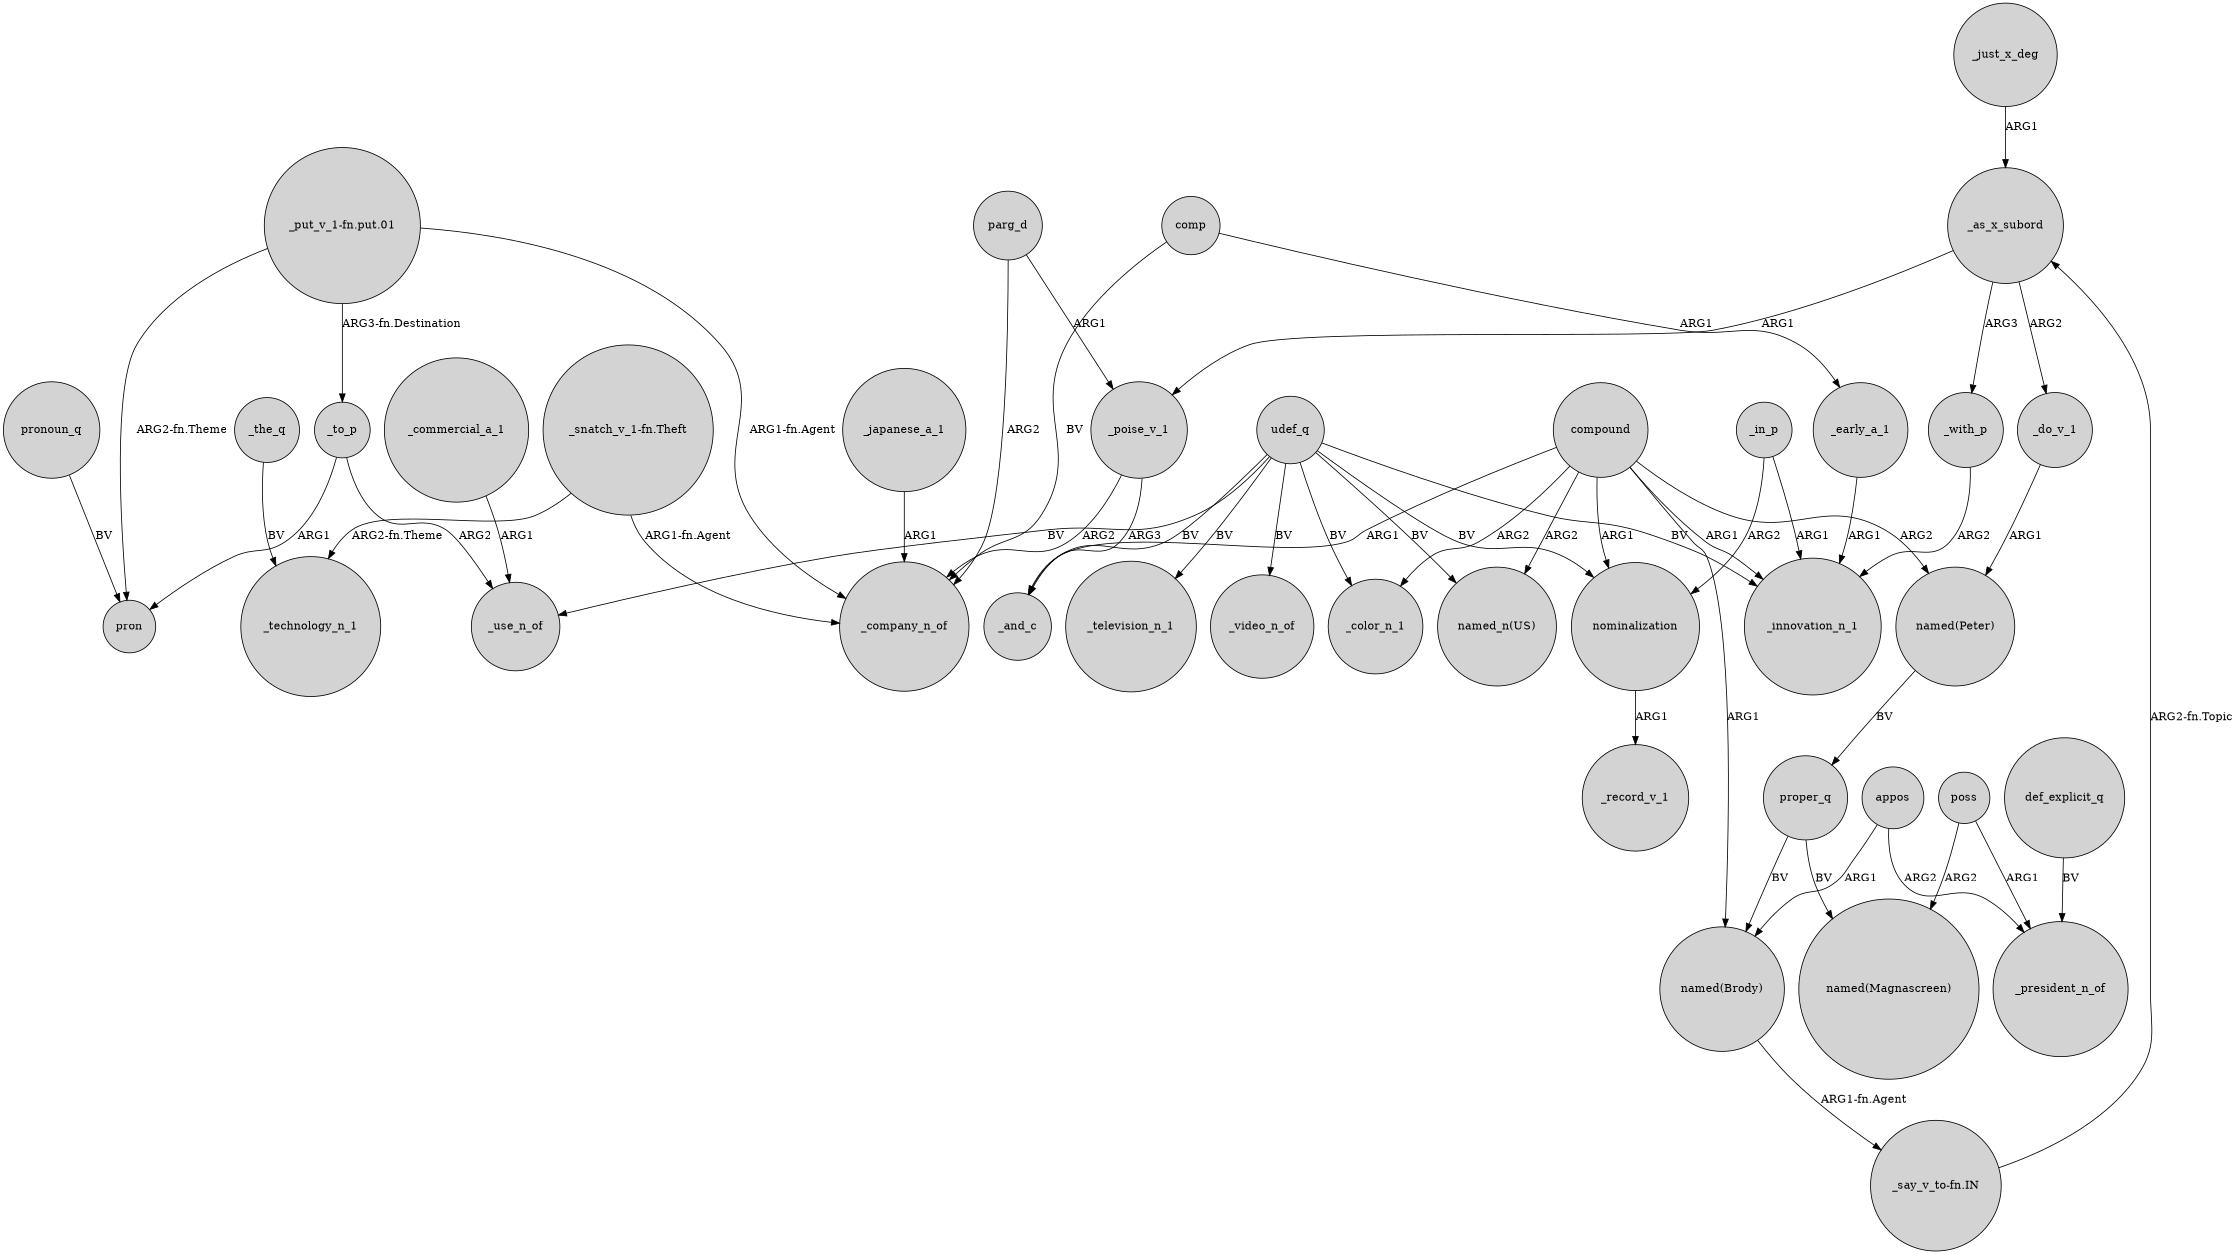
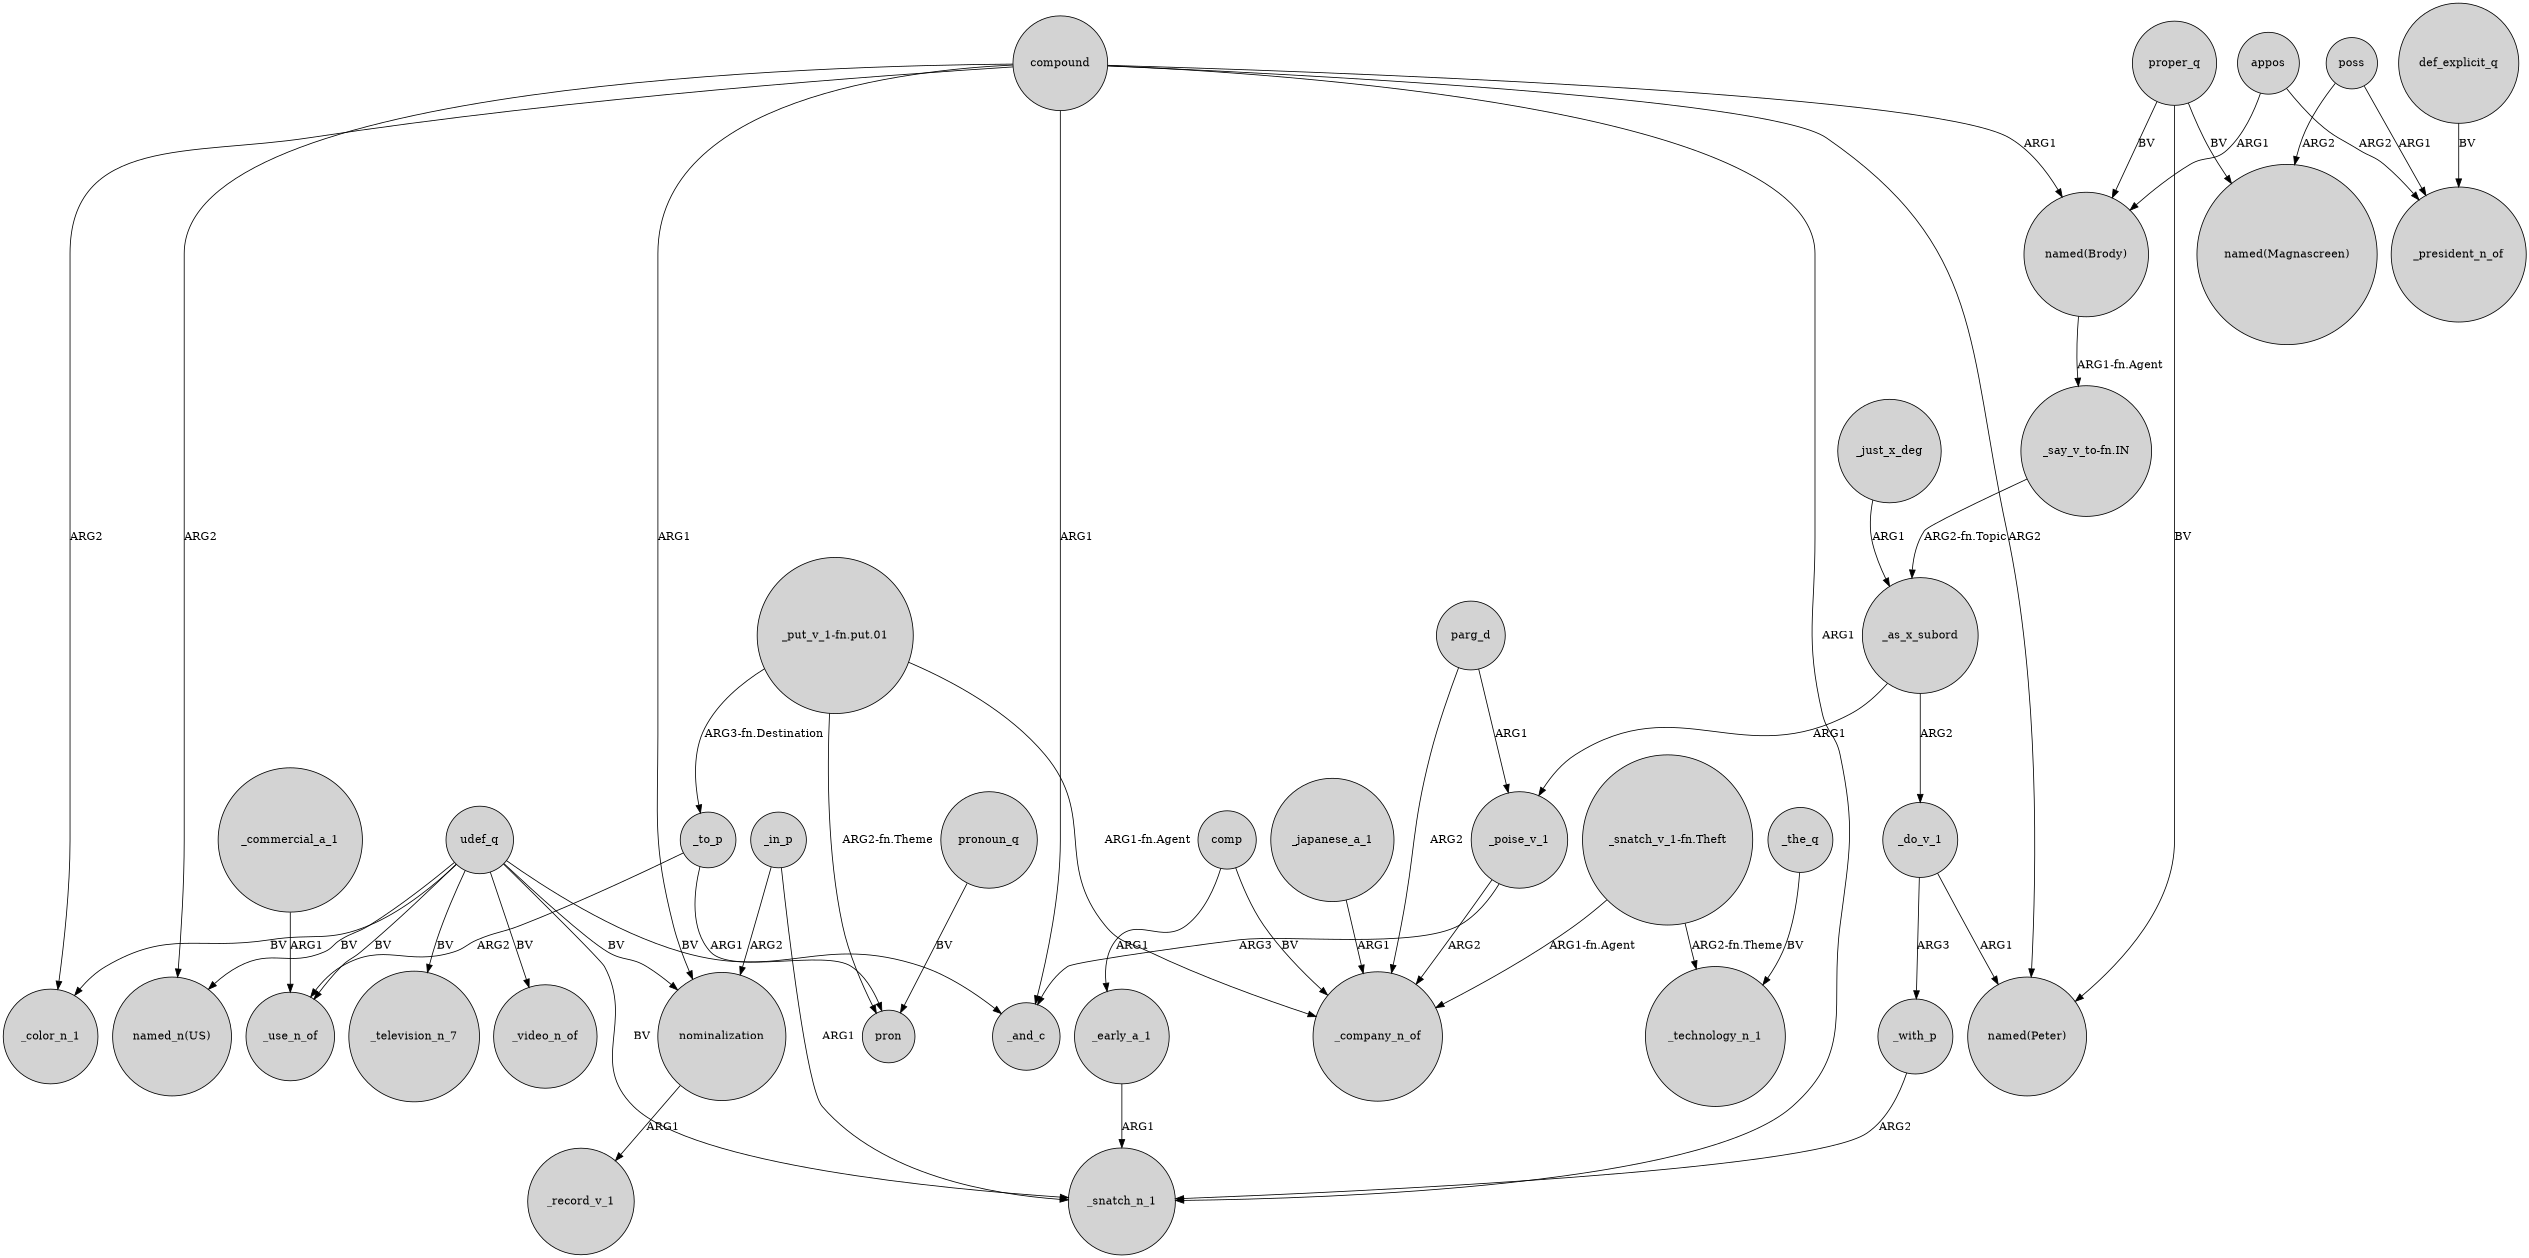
  digraph {
    node [shape=circle style=filled]
    _poise_v_1
    _and_c
    _company_n_of
    _just_x_deg
    _as_x_subord
    _do_v_1
    "named(Peter)"
    _with_p
    "_put_v_1-fn.put.01"
    pron
    _to_p
    _use_n_of
    udef_q
    "named_n(US)"
-   _television_n_1
-   _innovation_n_1
+   _television_n_1 [label=_television_n_7]
+   _innovation_n_1 [label=_snatch_n_1]
    _color_n_1
    nominalization
    _video_n_of
    _record_v_1
    _early_a_1
    compound
    "named(Brody)"
    "_say_v_to-fn.IN"
    _the_q
    _technology_n_1
    parg_d
    proper_q
    "named(Magnascreen)"
    _in_p
    "_snatch_v_1-fn.Theft"
    poss
    _president_n_of
    appos
    pronoun_q
    _japanese_a_1
    def_explicit_q
    _commercial_a_1
    comp
    _poise_v_1 -> _and_c [label=ARG3]
    _poise_v_1 -> _company_n_of [label=ARG2]
    _just_x_deg -> _as_x_subord [label=ARG1]
    _as_x_subord -> _poise_v_1 [label=ARG1]
    _as_x_subord -> _do_v_1 [label=ARG2]
    _do_v_1 -> "named(Peter)" [label=ARG1]
-   _as_x_subord -> _with_p [label=ARG3]
+   _do_v_1 -> _with_p [label=ARG3]
    _with_p -> _innovation_n_1 [label=ARG2]
    "_put_v_1-fn.put.01" -> _company_n_of [label="ARG1-fn.Agent"]
    "_put_v_1-fn.put.01" -> pron [label="ARG2-fn.Theme"]
    "_put_v_1-fn.put.01" -> _to_p [label="ARG3-fn.Destination"]
    _to_p -> pron [label=ARG1]
    _to_p -> _use_n_of [label=ARG2]
    udef_q -> _and_c [label=BV]
    udef_q -> _use_n_of [label=BV]
    udef_q -> "named_n(US)" [label=BV]
    udef_q -> _television_n_1 [label=BV]
    udef_q -> _innovation_n_1 [label=BV]
    udef_q -> _color_n_1 [label=BV]
    udef_q -> nominalization [label=BV]
    udef_q -> _video_n_of [label=BV]
    nominalization -> _record_v_1 [label=ARG1]
    _early_a_1 -> _innovation_n_1 [label=ARG1]
    compound -> _and_c [label=ARG1]
    compound -> "named(Peter)" [label=ARG2]
    compound -> "named_n(US)" [label=ARG2]
    compound -> _innovation_n_1 [label=ARG1]
    compound -> _color_n_1 [label=ARG2]
    compound -> nominalization [label=ARG1]
    compound -> "named(Brody)" [label=ARG1]
    "named(Brody)" -> "_say_v_to-fn.IN" [label="ARG1-fn.Agent"]
    "_say_v_to-fn.IN" -> _as_x_subord [label="ARG2-fn.Topic"]
    _the_q -> _technology_n_1 [label=BV]
    parg_d -> _poise_v_1 [label=ARG1]
    parg_d -> _company_n_of [label=ARG2]
-   "named(Peter)" -> proper_q [label=BV]
+   proper_q -> "named(Peter)" [label=BV]
    proper_q -> "named(Brody)" [label=BV]
    proper_q -> "named(Magnascreen)" [label=BV]
    _in_p -> _innovation_n_1 [label=ARG1]
    _in_p -> nominalization [label=ARG2]
    "_snatch_v_1-fn.Theft" -> _company_n_of [label="ARG1-fn.Agent"]
    "_snatch_v_1-fn.Theft" -> _technology_n_1 [label="ARG2-fn.Theme"]
    poss -> "named(Magnascreen)" [label=ARG2]
    poss -> _president_n_of [label=ARG1]
    appos -> "named(Brody)" [label=ARG1]
    appos -> _president_n_of [label=ARG2]
    pronoun_q -> pron [label=BV]
    _japanese_a_1 -> _company_n_of [label=ARG1]
    def_explicit_q -> _president_n_of [label=BV]
    _commercial_a_1 -> _use_n_of [label=ARG1]
    comp -> _company_n_of [label=BV]
    comp -> _early_a_1 [label=ARG1]
  }
